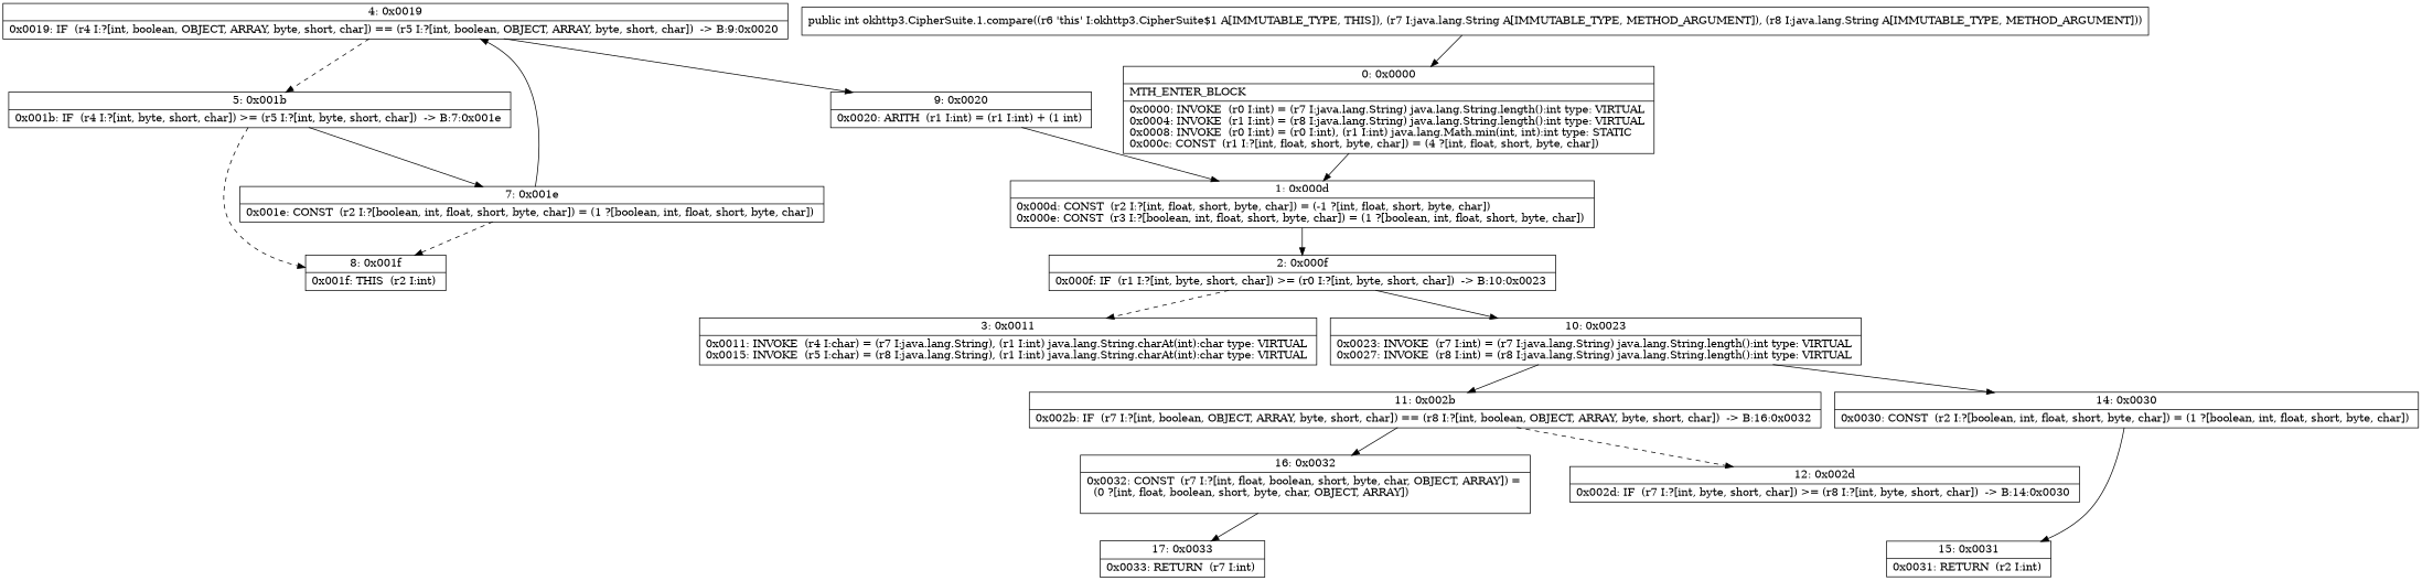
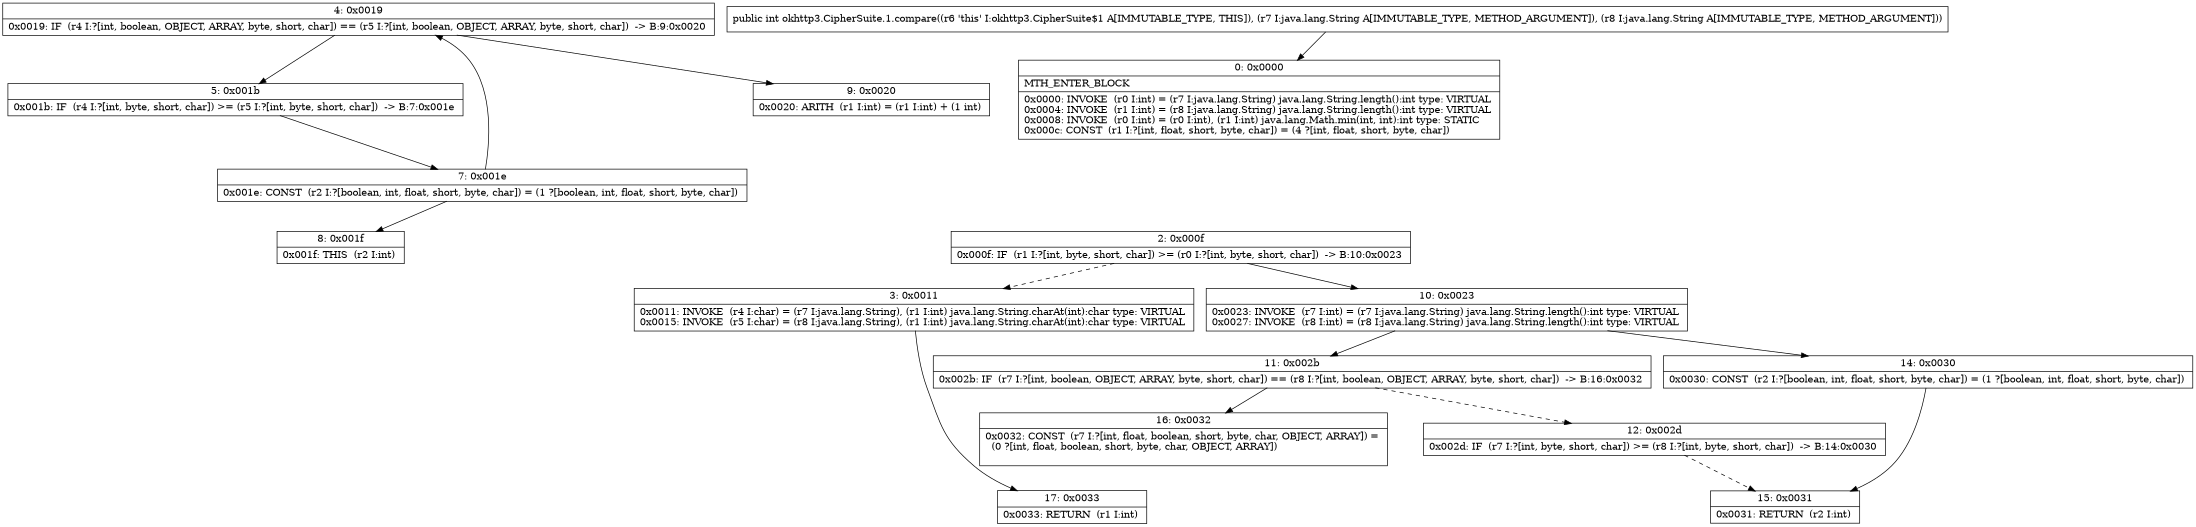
  digraph {
    node [shape=record]
    n1 [label="{0\:\ 0x0000|MTH_ENTER_BLOCK\l|0x0000: INVOKE  (r0 I:int) = (r7 I:java.lang.String) java.lang.String.length():int type: VIRTUAL \l0x0004: INVOKE  (r1 I:int) = (r8 I:java.lang.String) java.lang.String.length():int type: VIRTUAL \l0x0008: INVOKE  (r0 I:int) = (r0 I:int), (r1 I:int) java.lang.Math.min(int, int):int type: STATIC \l0x000c: CONST  (r1 I:?[int, float, short, byte, char]) = (4 ?[int, float, short, byte, char]) \l}"]
-   n2 [label="{1\:\ 0x000d|0x000d: CONST  (r2 I:?[int, float, short, byte, char]) = (\-1 ?[int, float, short, byte, char]) \l0x000e: CONST  (r3 I:?[boolean, int, float, short, byte, char]) = (1 ?[boolean, int, float, short, byte, char]) \l}"]
    n3 [label="{2\:\ 0x000f|0x000f: IF  (r1 I:?[int, byte, short, char]) \>= (r0 I:?[int, byte, short, char])  \-\> B:10:0x0023 \l}"]
    n4 [label="{3\:\ 0x0011|0x0011: INVOKE  (r4 I:char) = (r7 I:java.lang.String), (r1 I:int) java.lang.String.charAt(int):char type: VIRTUAL \l0x0015: INVOKE  (r5 I:char) = (r8 I:java.lang.String), (r1 I:int) java.lang.String.charAt(int):char type: VIRTUAL \l}"]
    n5 [label="{10\:\ 0x0023|0x0023: INVOKE  (r7 I:int) = (r7 I:java.lang.String) java.lang.String.length():int type: VIRTUAL \l0x0027: INVOKE  (r8 I:int) = (r8 I:java.lang.String) java.lang.String.length():int type: VIRTUAL \l}"]
    n6 [label="{11\:\ 0x002b|0x002b: IF  (r7 I:?[int, boolean, OBJECT, ARRAY, byte, short, char]) == (r8 I:?[int, boolean, OBJECT, ARRAY, byte, short, char])  \-\> B:16:0x0032 \l}"]
    n7 [label="{14\:\ 0x0030|0x0030: CONST  (r2 I:?[boolean, int, float, short, byte, char]) = (1 ?[boolean, int, float, short, byte, char]) \l}"]
    n8 [label="{4\:\ 0x0019|0x0019: IF  (r4 I:?[int, boolean, OBJECT, ARRAY, byte, short, char]) == (r5 I:?[int, boolean, OBJECT, ARRAY, byte, short, char])  \-\> B:9:0x0020 \l}"]
    n9 [label="{5\:\ 0x001b|0x001b: IF  (r4 I:?[int, byte, short, char]) \>= (r5 I:?[int, byte, short, char])  \-\> B:7:0x001e \l}"]
    n10 [label="{9\:\ 0x0020|0x0020: ARITH  (r1 I:int) = (r1 I:int) + (1 int) \l}"]
    n11 [label="{7\:\ 0x001e|0x001e: CONST  (r2 I:?[boolean, int, float, short, byte, char]) = (1 ?[boolean, int, float, short, byte, char]) \l}"]
    n12 [label="{8\:\ 0x001f|0x001f: THIS  (r2 I:int) \l}"]
    n13 [label="{12\:\ 0x002d|0x002d: IF  (r7 I:?[int, byte, short, char]) \>= (r8 I:?[int, byte, short, char])  \-\> B:14:0x0030 \l}"]
    n14 [label="{16\:\ 0x0032|0x0032: CONST  (r7 I:?[int, float, boolean, short, byte, char, OBJECT, ARRAY]) = \l  (0 ?[int, float, boolean, short, byte, char, OBJECT, ARRAY])\l \l}"]
    n15 [label="{15\:\ 0x0031|0x0031: RETURN  (r2 I:int) \l}"]
-   n16 [label="{17\:\ 0x0033|0x0033: RETURN  (r7 I:int) \l}"]
+   n16 [label="{17\:\ 0x0033|0x0033: RETURN  (r1 I:int) \l}"]
    n17 [label="{public int okhttp3.CipherSuite.1.compare((r6 'this' I:okhttp3.CipherSuite$1 A[IMMUTABLE_TYPE, THIS]), (r7 I:java.lang.String A[IMMUTABLE_TYPE, METHOD_ARGUMENT]), (r8 I:java.lang.String A[IMMUTABLE_TYPE, METHOD_ARGUMENT])) }"]
-   n1 -> n2
-   n2 -> n3
    n3 -> n4 [style=dashed]
    n3 -> n5
    n5 -> n6
    n5 -> n7
    n6 -> n13 [style=dashed]
    n6 -> n14
    n7 -> n15
-   n8 -> n9 [style=dashed]
+   n8 -> n9 [style=solid]
    n8 -> n10
    n9 -> n11
-   n9 -> n12 [style=dashed]
-   n10 -> n2
    n11 -> n8
-   n11 -> n12 [style=dashed]
-   n14 -> n16
+   n11 -> n12
+   n13 -> n15 [style=dashed]
+   n4 -> n16
    n17 -> n1
  }
